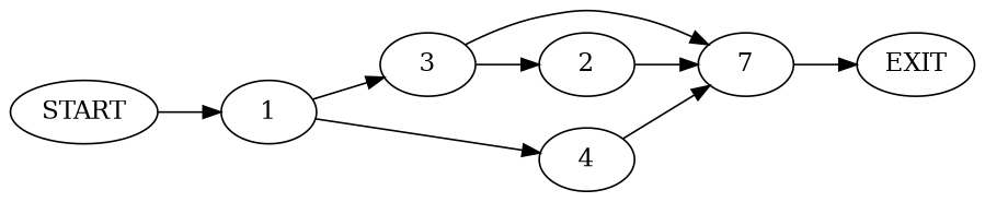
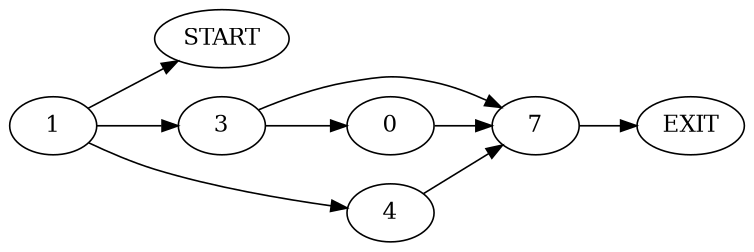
  digraph {
    rankdir=LR
    n1 [label=START]
    1
    3
    4
    n5 [label=EXIT]
    n6 [label=7]
-   2
-   n1 -> 1
+   2 [label=0]
+   1 -> n1
    1 -> 3
    1 -> 4
    3 -> n6
    3 -> 2
    4 -> n6
    n6 -> n5
    2 -> n6
  }
